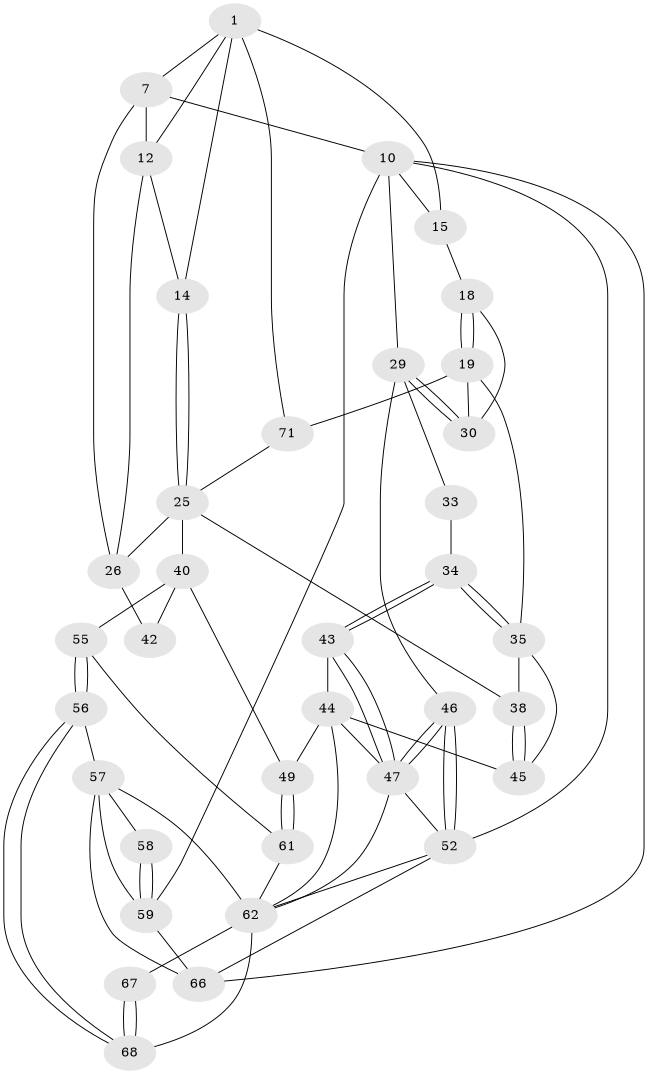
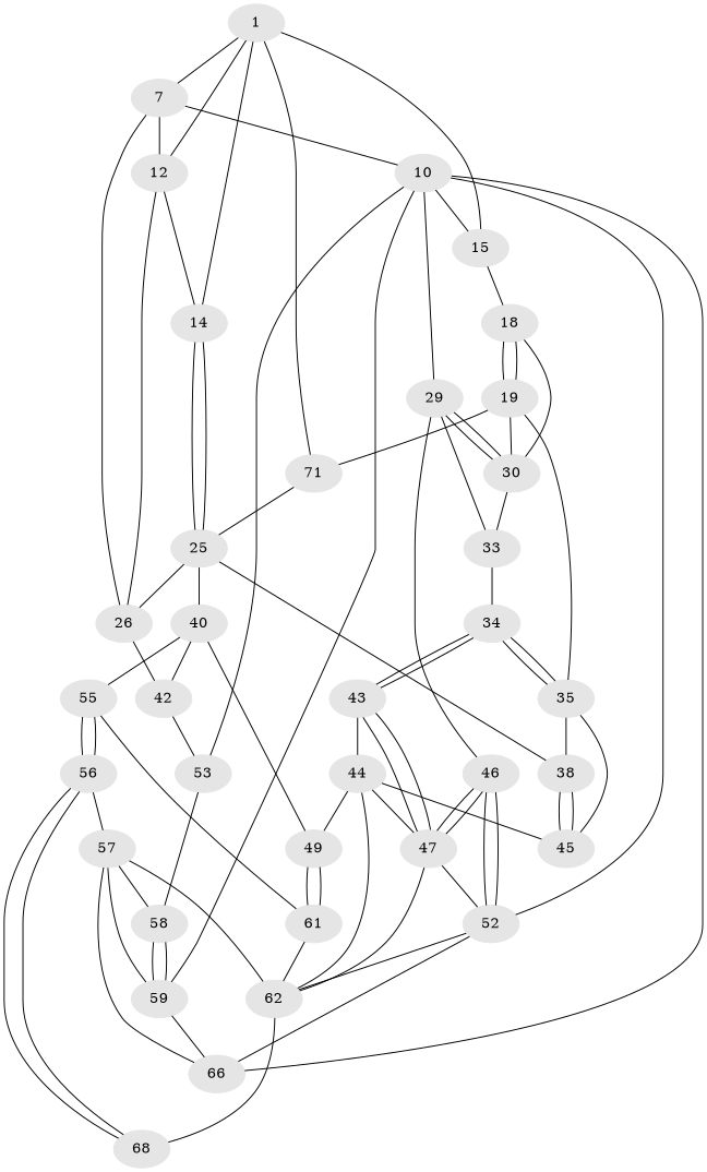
  graph {
    node [color=gray90 style=filled]
    1 [super="+6+2"]
    7 [super="+22+8"]
    12 [super="+13"]
    14
    15 [super="+17"]
    n6 [label=71]
    10 [super="+54+11"]
    26 [super="+31"]
    25 [super="+27"]
    18
    29 [super="+36"]
    52 [super="+69"]
+   53
    59 [super="+60"]
    66
    42
    30 [super="+32"]
    33
    46
    62 [super="+65+63"]
    58
    38
    40 [super="+41"]
    19 [super="+20"]
    35 [super="+37"]
    45
    49
    55
    34
    47 [super="+50"]
    43
    44 [super="+48"]
    61
    56
    68
-   67
    57 [super="+72"]
    1 -- 7
    1 -- 12
    1 -- 14
    1 -- 15
    1 -- n6
    7 -- 12 [weight=2]
    7 -- 10
    7 -- 26
    12 -- 14
    12 -- 26
    14 -- 25
    14 -- 25
    15 -- 18
    n6 -- 25
    10 -- 15 [weight=2]
    10 -- 29
    10 -- 52
+   10 -- 53
    10 -- 59
    10 -- 66
    26 -- 42
    25 -- 26
    25 -- 38
    25 -- 40
    18 -- 30
    18 -- 19
    18 -- 19
    29 -- 30
    29 -- 30
    29 -- 33
    29 -- 46
    52 -- 66
    52 -- 62
+   53 -- 58
    59 -- 66
+   42 -- 53
+   30 -- 33
    33 -- 34
    46 -- 52
    46 -- 52
    46 -- 47
    46 -- 47
    62 -- 68
-   62 -- 67 [weight=2]
    58 -- 59
    58 -- 59
    38 -- 45
    38 -- 45
    40 -- 42
    40 -- 49
    40 -- 55
    19 -- n6
    19 -- 30
    19 -- 35
    35 -- 38
    35 -- 45
    49 -- 61
    49 -- 61
    55 -- 61
    55 -- 56
    55 -- 56
    34 -- 35
    34 -- 35
    34 -- 43
    34 -- 43
    47 -- 52
    47 -- 62
    43 -- 47
    43 -- 47
    43 -- 44
    44 -- 62
    44 -- 45
    44 -- 49
    44 -- 47
    61 -- 62
    56 -- 68
    56 -- 68
    56 -- 57
-   67 -- 68
-   67 -- 68
    57 -- 59
    57 -- 66
    57 -- 62 [weight=2]
    57 -- 58
  }
